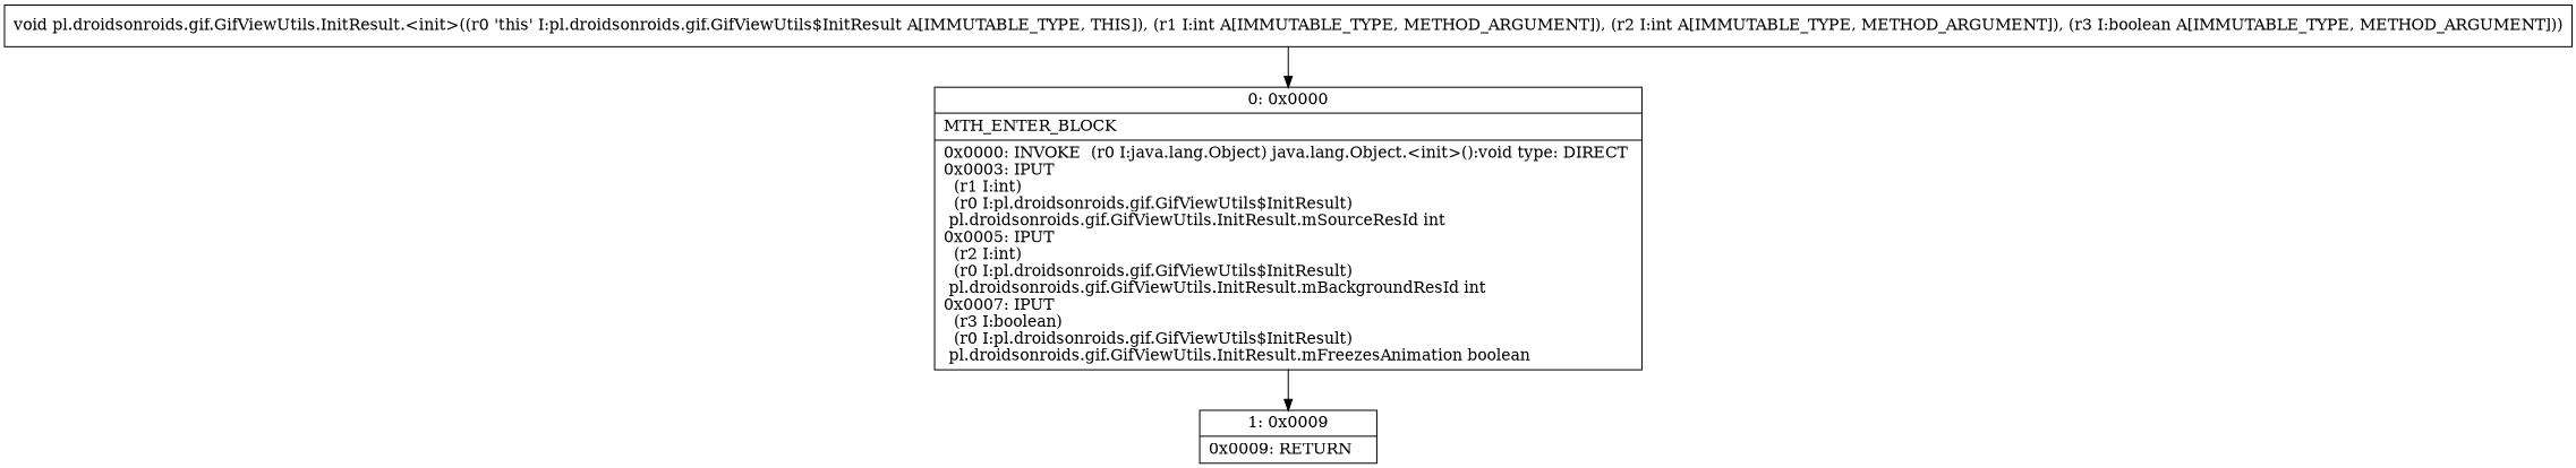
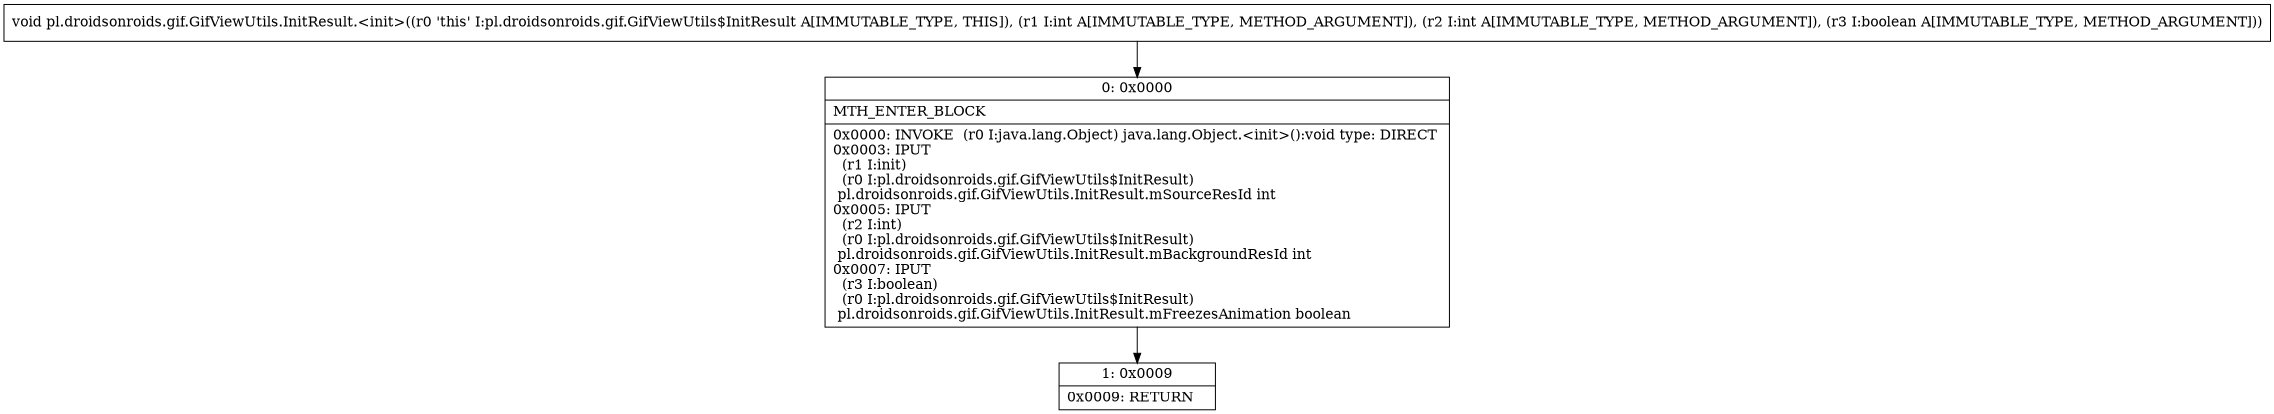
  digraph {
    node [shape=record]
-   n1 [label="{0\:\ 0x0000|MTH_ENTER_BLOCK\l|0x0000: INVOKE  (r0 I:java.lang.Object) java.lang.Object.\<init\>():void type: DIRECT \l0x0003: IPUT  \l  (r1 I:int)\l  (r0 I:pl.droidsonroids.gif.GifViewUtils$InitResult)\l pl.droidsonroids.gif.GifViewUtils.InitResult.mSourceResId int \l0x0005: IPUT  \l  (r2 I:int)\l  (r0 I:pl.droidsonroids.gif.GifViewUtils$InitResult)\l pl.droidsonroids.gif.GifViewUtils.InitResult.mBackgroundResId int \l0x0007: IPUT  \l  (r3 I:boolean)\l  (r0 I:pl.droidsonroids.gif.GifViewUtils$InitResult)\l pl.droidsonroids.gif.GifViewUtils.InitResult.mFreezesAnimation boolean \l}"]
+   n1 [label="{0\:\ 0x0000|MTH_ENTER_BLOCK\l|0x0000: INVOKE  (r0 I:java.lang.Object) java.lang.Object.\<init\>():void type: DIRECT \l0x0003: IPUT  \l  (r1 I:init)\l  (r0 I:pl.droidsonroids.gif.GifViewUtils$InitResult)\l pl.droidsonroids.gif.GifViewUtils.InitResult.mSourceResId int \l0x0005: IPUT  \l  (r2 I:int)\l  (r0 I:pl.droidsonroids.gif.GifViewUtils$InitResult)\l pl.droidsonroids.gif.GifViewUtils.InitResult.mBackgroundResId int \l0x0007: IPUT  \l  (r3 I:boolean)\l  (r0 I:pl.droidsonroids.gif.GifViewUtils$InitResult)\l pl.droidsonroids.gif.GifViewUtils.InitResult.mFreezesAnimation boolean \l}"]
    n2 [label="{1\:\ 0x0009|0x0009: RETURN   \l}"]
    n3 [label="{void pl.droidsonroids.gif.GifViewUtils.InitResult.\<init\>((r0 'this' I:pl.droidsonroids.gif.GifViewUtils$InitResult A[IMMUTABLE_TYPE, THIS]), (r1 I:int A[IMMUTABLE_TYPE, METHOD_ARGUMENT]), (r2 I:int A[IMMUTABLE_TYPE, METHOD_ARGUMENT]), (r3 I:boolean A[IMMUTABLE_TYPE, METHOD_ARGUMENT])) }"]
    n1 -> n2
    n3 -> n1
  }
